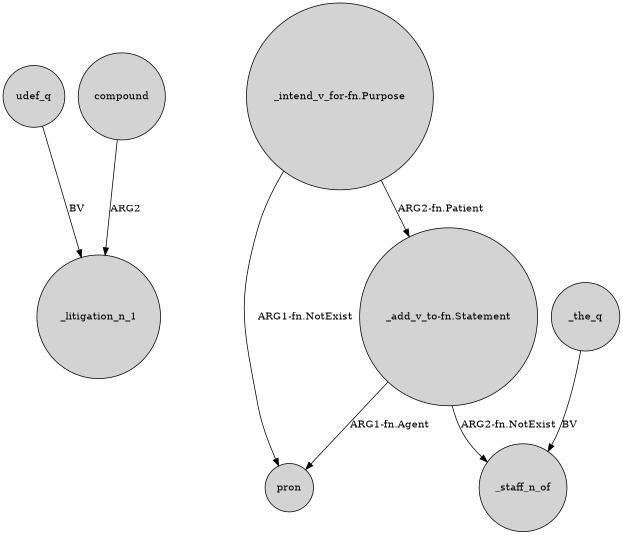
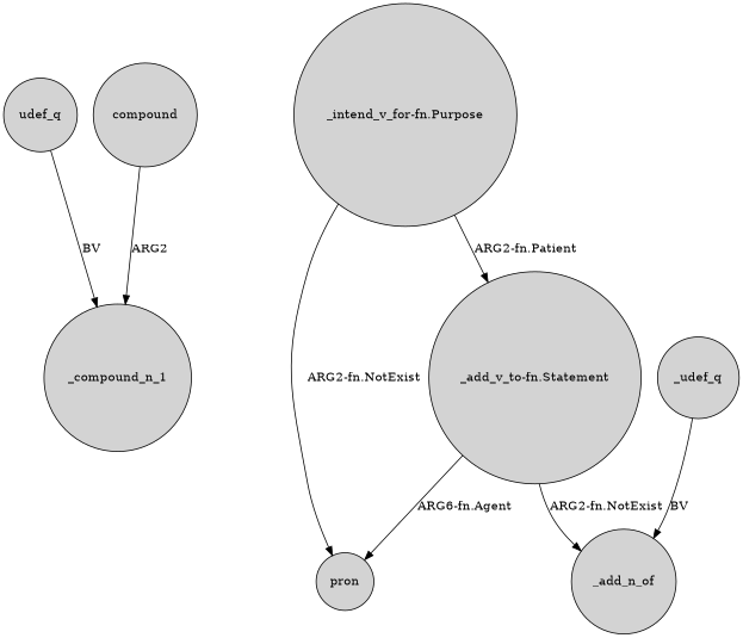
  digraph {
    node [shape=circle style=filled]
    udef_q
-   _litigation_n_1
+   _litigation_n_1 [label=_compound_n_1]
    "_intend_v_for-fn.Purpose"
    "_add_v_to-fn.Statement"
    pron
-   _staff_n_of
+   _staff_n_of [label=_add_n_of]
    compound
-   _the_q
+   _the_q [label=_udef_q]
    udef_q -> _litigation_n_1 [label=BV]
    "_intend_v_for-fn.Purpose" -> "_add_v_to-fn.Statement" [label="ARG2-fn.Patient"]
-   "_intend_v_for-fn.Purpose" -> pron [label="ARG1-fn.NotExist"]
-   "_add_v_to-fn.Statement" -> pron [label="ARG1-fn.Agent"]
+   "_intend_v_for-fn.Purpose" -> pron [label="ARG2-fn.NotExist"]
+   "_add_v_to-fn.Statement" -> pron [label="ARG6-fn.Agent"]
    "_add_v_to-fn.Statement" -> _staff_n_of [label="ARG2-fn.NotExist"]
    compound -> _litigation_n_1 [label=ARG2]
    _the_q -> _staff_n_of [label=BV]
  }
